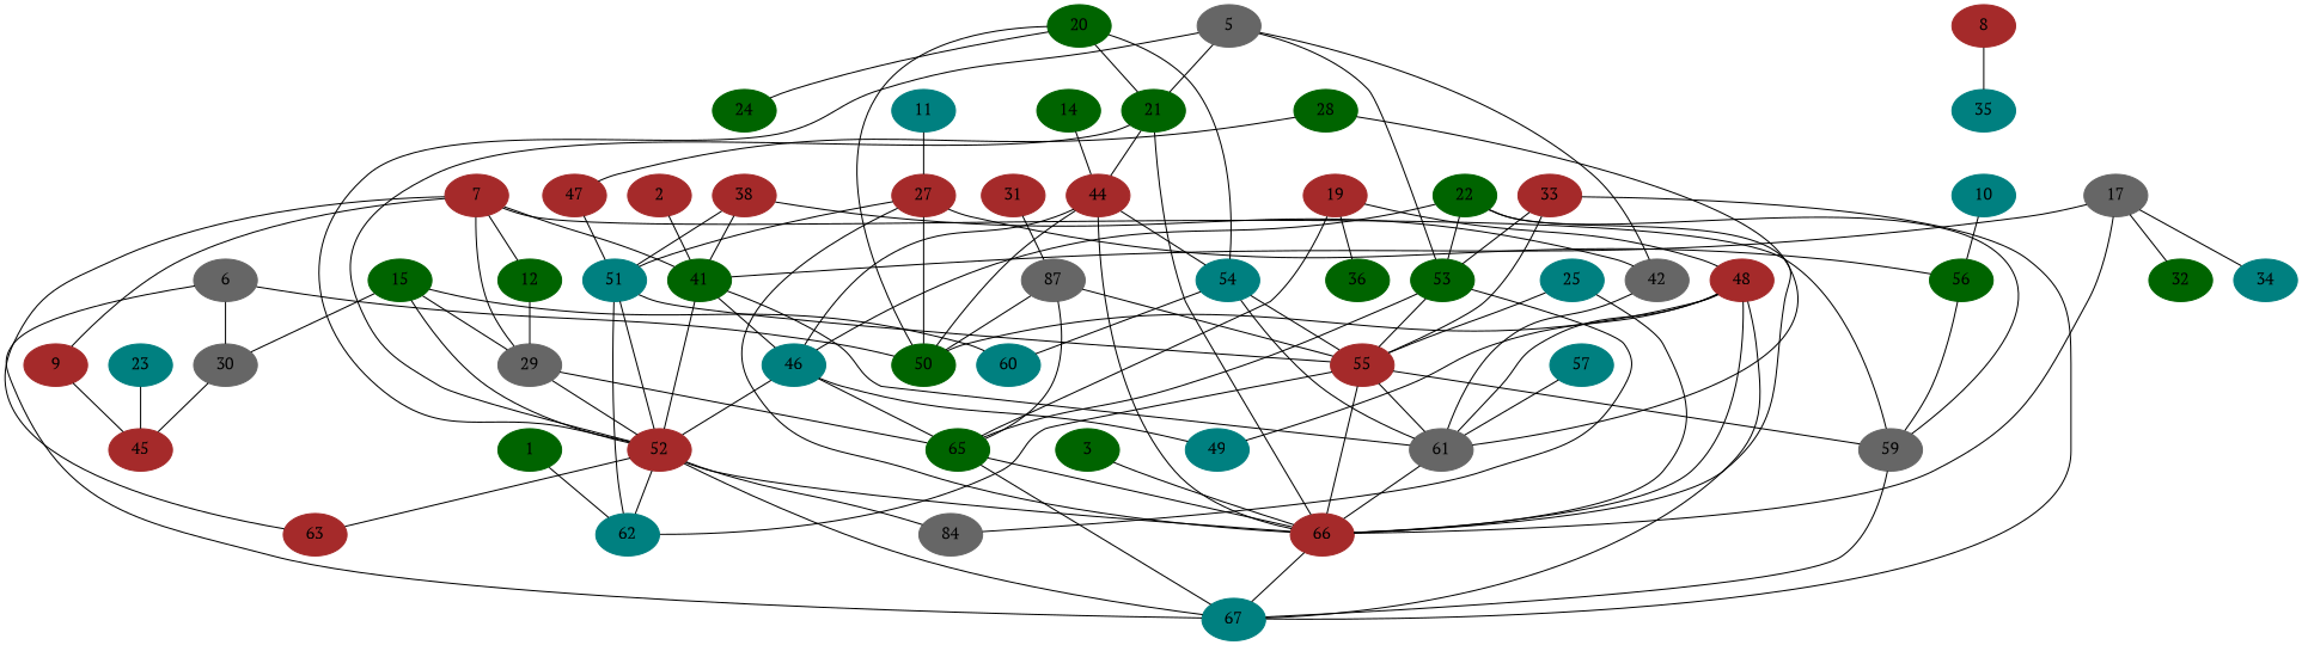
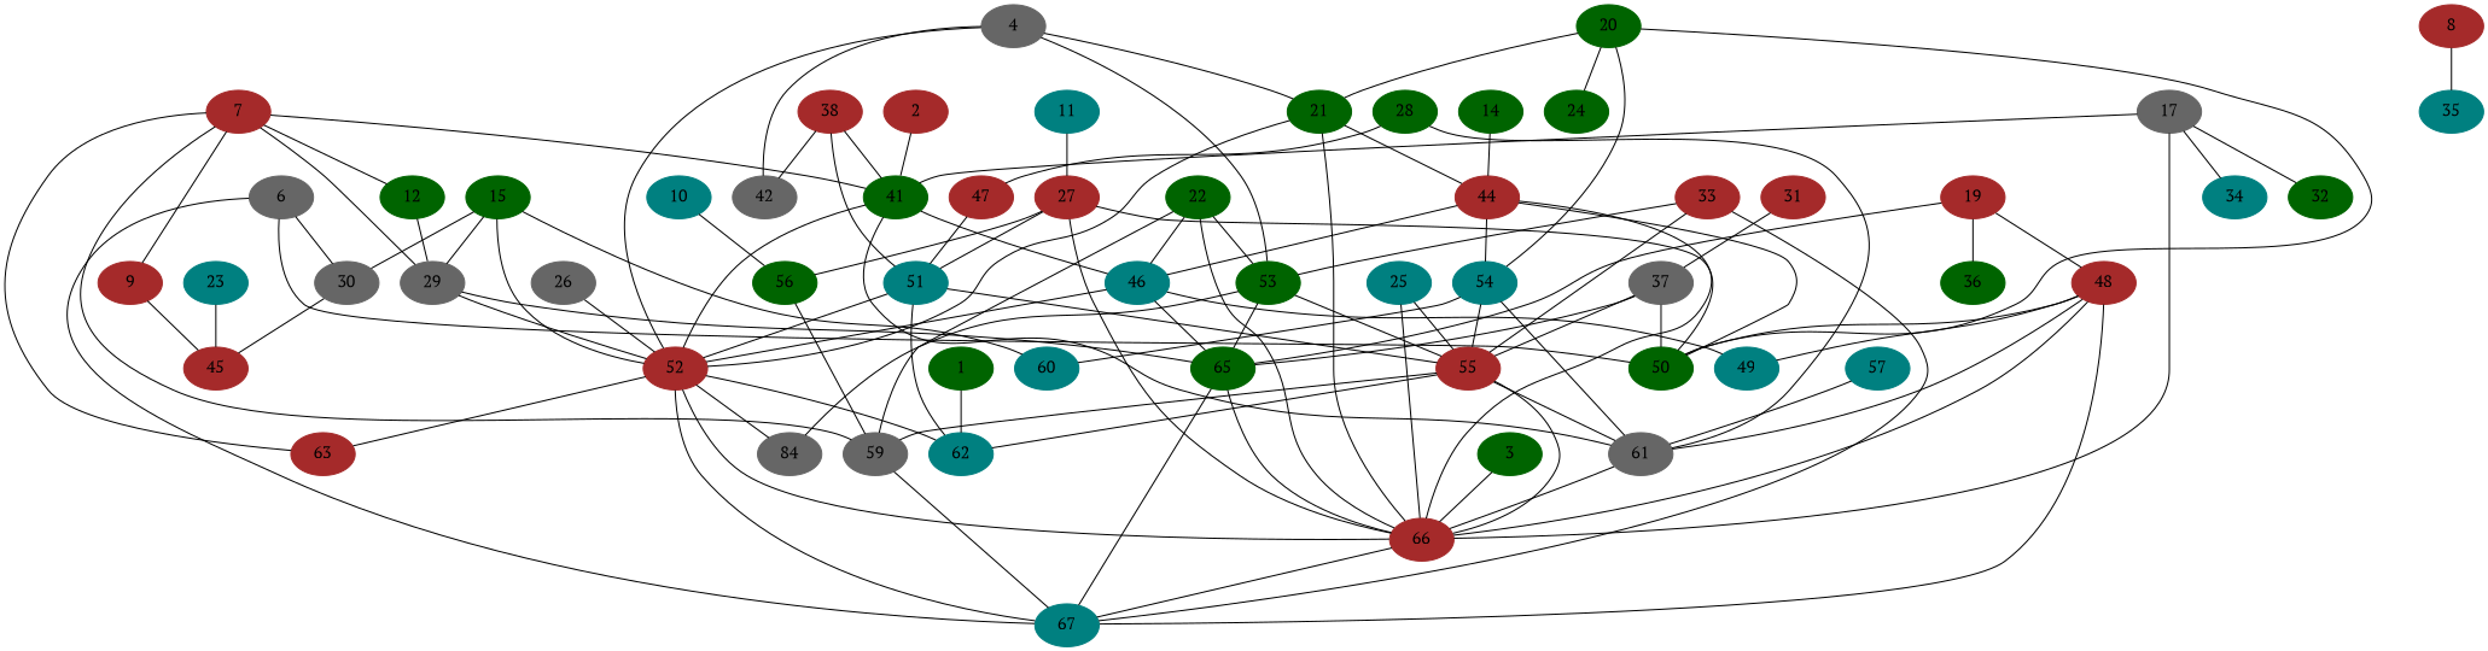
  graph {
    fontname="PT Serif"
    node [color=darkgreen fontname="PT Serif" style=filled]
    edge [fontname="PT Serif" weight=1.0]
    62 [color=teal]
    1
    2 [color=brown]
    41
    52 [color=brown]
    46 [color=teal]
    61 [color=gray40]
    66 [color=brown]
    3
    67 [color=teal]
-   5 [color=gray40]
+   5 [color=gray40 label=4]
    21
    53
    42 [color=gray40]
    44 [color=brown]
    63 [color=brown]
    n17 [color=gray40 label=84]
    65
    55 [color=brown]
    59 [color=gray40]
    6 [color=gray40]
    50
    30 [color=gray40]
    7 [color=brown]
    9 [color=brown]
    12
    29 [color=gray40]
    45 [color=brown]
    8 [color=brown]
    35 [color=teal]
    10 [color=teal]
    56
    11 [color=teal]
    27 [color=brown]
    51 [color=teal]
    14
    54 [color=teal]
    15
    60 [color=teal]
    17 [color=gray40]
    32
    34 [color=teal]
    19 [color=brown]
    36
    48 [color=brown]
    49 [color=teal]
    20
    24
    22
    23 [color=teal]
    25 [color=teal]
+   26 [color=gray40]
    47 [color=brown]
    28
    31 [color=brown]
-   37 [color=gray40 label=87]
+   37 [color=gray40]
    33 [color=brown]
    38 [color=brown]
    57 [color=teal]
    1 -- 62
    2 -- 41
    41 -- 52 [weight=2.0]
    41 -- 46
    41 -- 61
    52 -- 62
    52 -- 66
    52 -- 67
    52 -- 63
    52 -- n17
    46 -- 52
    46 -- 65
    46 -- 49
    61 -- 66
    66 -- 67
    3 -- 66
    5 -- 52
    5 -- 21
    5 -- 53
    5 -- 42
    21 -- 52
    21 -- 66
    21 -- 44
    53 -- n17
    53 -- 65 [weight=2.0]
    53 -- 55
-   42 -- 61
    44 -- 46
    44 -- 66
    44 -- 50
    44 -- 54
    65 -- 66
    65 -- 67 [weight=2.0]
    55 -- 62
    55 -- 61
    55 -- 66
    55 -- 59
    59 -- 67
    6 -- 67
    6 -- 50
    6 -- 30
    30 -- 45
    7 -- 41
    7 -- 63
    7 -- 59
    7 -- 9
    7 -- 12
    7 -- 29
    9 -- 45
    12 -- 29
    29 -- 52
    29 -- 65
    8 -- 35
    10 -- 56
    56 -- 59
    11 -- 27
    27 -- 66
    27 -- 50
    27 -- 56
    27 -- 51
    51 -- 62
    51 -- 52
    51 -- 55
    14 -- 44
    54 -- 61
    54 -- 55
    54 -- 60
    15 -- 52
    15 -- 30
    15 -- 29
    15 -- 60
    17 -- 41
    17 -- 66 [weight=2.0]
    17 -- 32
    17 -- 34
    19 -- 65
    19 -- 36
    19 -- 48
    48 -- 61
    48 -- 66
    48 -- 67
    48 -- 50
    48 -- 49
    20 -- 21
    20 -- 50
    20 -- 54
    20 -- 24
    22 -- 46
    22 -- 66
    22 -- 53
    22 -- 59
    23 -- 45
    25 -- 66
    25 -- 55
+   26 -- 52
    47 -- 51
    28 -- 61
    28 -- 47
    31 -- 37
    37 -- 65
    37 -- 55
    37 -- 50
    33 -- 67
    33 -- 53
    33 -- 55
    38 -- 41
    38 -- 42
    38 -- 51
    57 -- 61
  }
